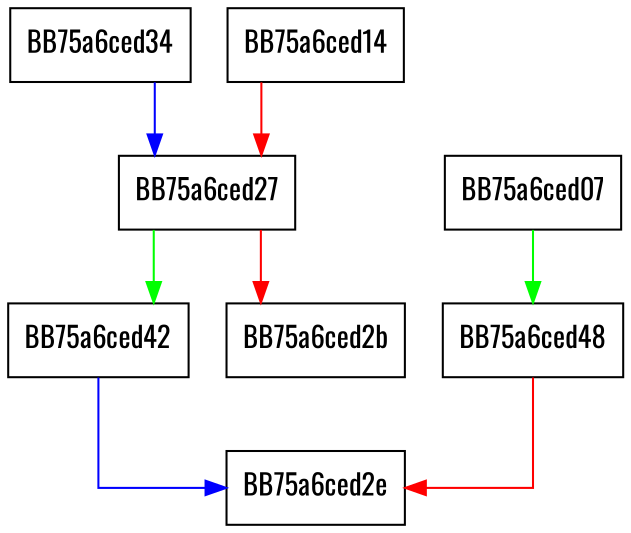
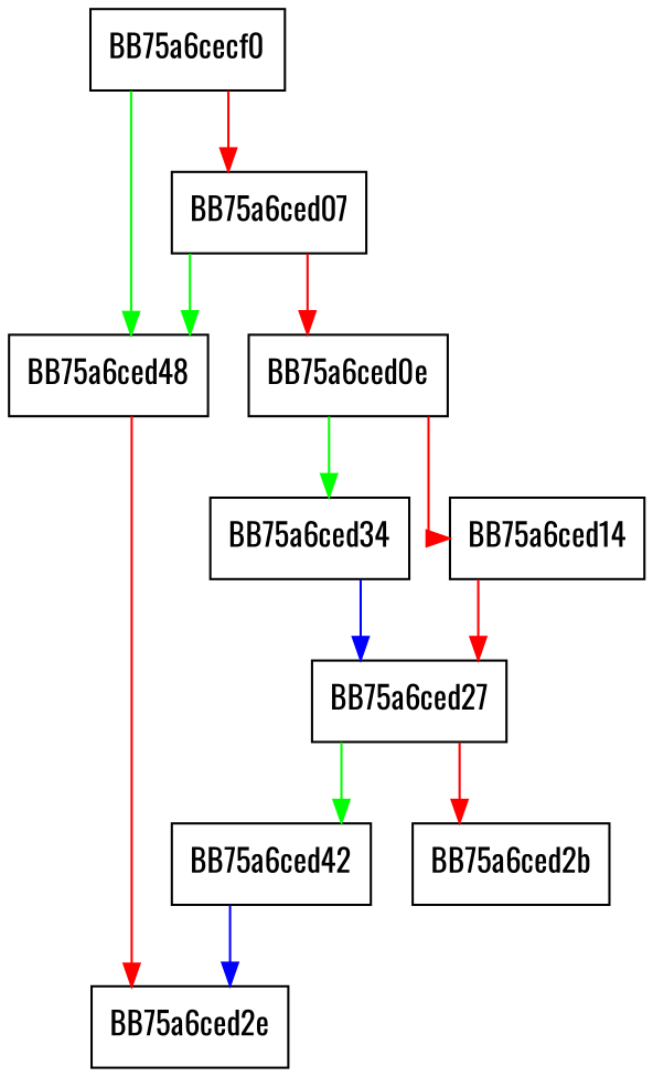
  digraph {
    fontname=Oswald
    splines=ortho
    node [fontname=Oswald shape=box]
    edge [color=red fontname=Oswald]
+   BB75a6cecf0
    BB75a6ced48
    BB75a6ced07
    BB75a6ced2e
+   BB75a6ced0e
    BB75a6ced34
    BB75a6ced14
    BB75a6ced27
    BB75a6ced42
    BB75a6ced2b
+   BB75a6cecf0 -> BB75a6ced48 [color=green]
+   BB75a6cecf0 -> BB75a6ced07
    BB75a6ced48 -> BB75a6ced2e
    BB75a6ced07 -> BB75a6ced48 [color=green]
+   BB75a6ced07 -> BB75a6ced0e
+   BB75a6ced0e -> BB75a6ced34 [color=green]
+   BB75a6ced0e -> BB75a6ced14
    BB75a6ced34 -> BB75a6ced27 [color=blue]
    BB75a6ced14 -> BB75a6ced27
    BB75a6ced27 -> BB75a6ced42 [color=green]
    BB75a6ced27 -> BB75a6ced2b
    BB75a6ced42 -> BB75a6ced2e [color=blue]
  }
